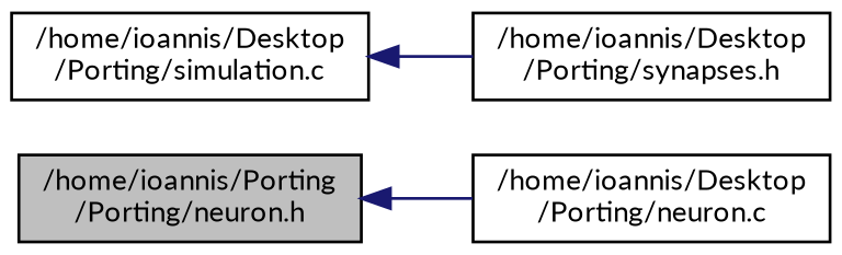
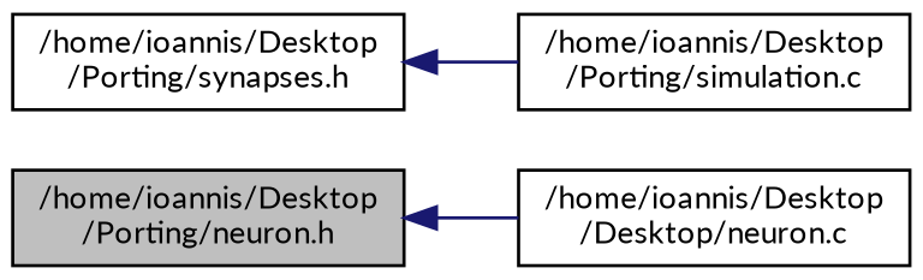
  digraph {
    fontname=Lato
    rankdir=LR
    node [color=black fillcolor=white fontname=Lato fontsize=10 shape=record style=filled]
    edge [color=midnightblue dir=back fontname=Lato fontsize=10 labelfontname=Helvetica labelfontsize=10 style=solid]
-   n1 [fillcolor=grey75 fontcolor=black height=0.2 label="/home/ioannis/Porting\l/Porting/neuron.h" width=0.4]
-   n2 [height=0.2 label="/home/ioannis/Desktop\l/Porting/neuron.c" width=0.4]
+   n1 [fillcolor=grey75 fontcolor=black height=0.2 label="/home/ioannis/Desktop\l/Porting/neuron.h" width=0.4]
+   n2 [height=0.2 label="/home/ioannis/Desktop\l/Desktop/neuron.c" width=0.4]
    n3 [height=0.2 label="/home/ioannis/Desktop\l/Porting/synapses.h" width=0.4]
    n4 [height=0.2 label="/home/ioannis/Desktop\l/Porting/simulation.c" width=0.4]
    n1 -> n2
-   n4 -> n3
+   n3 -> n4
  }
